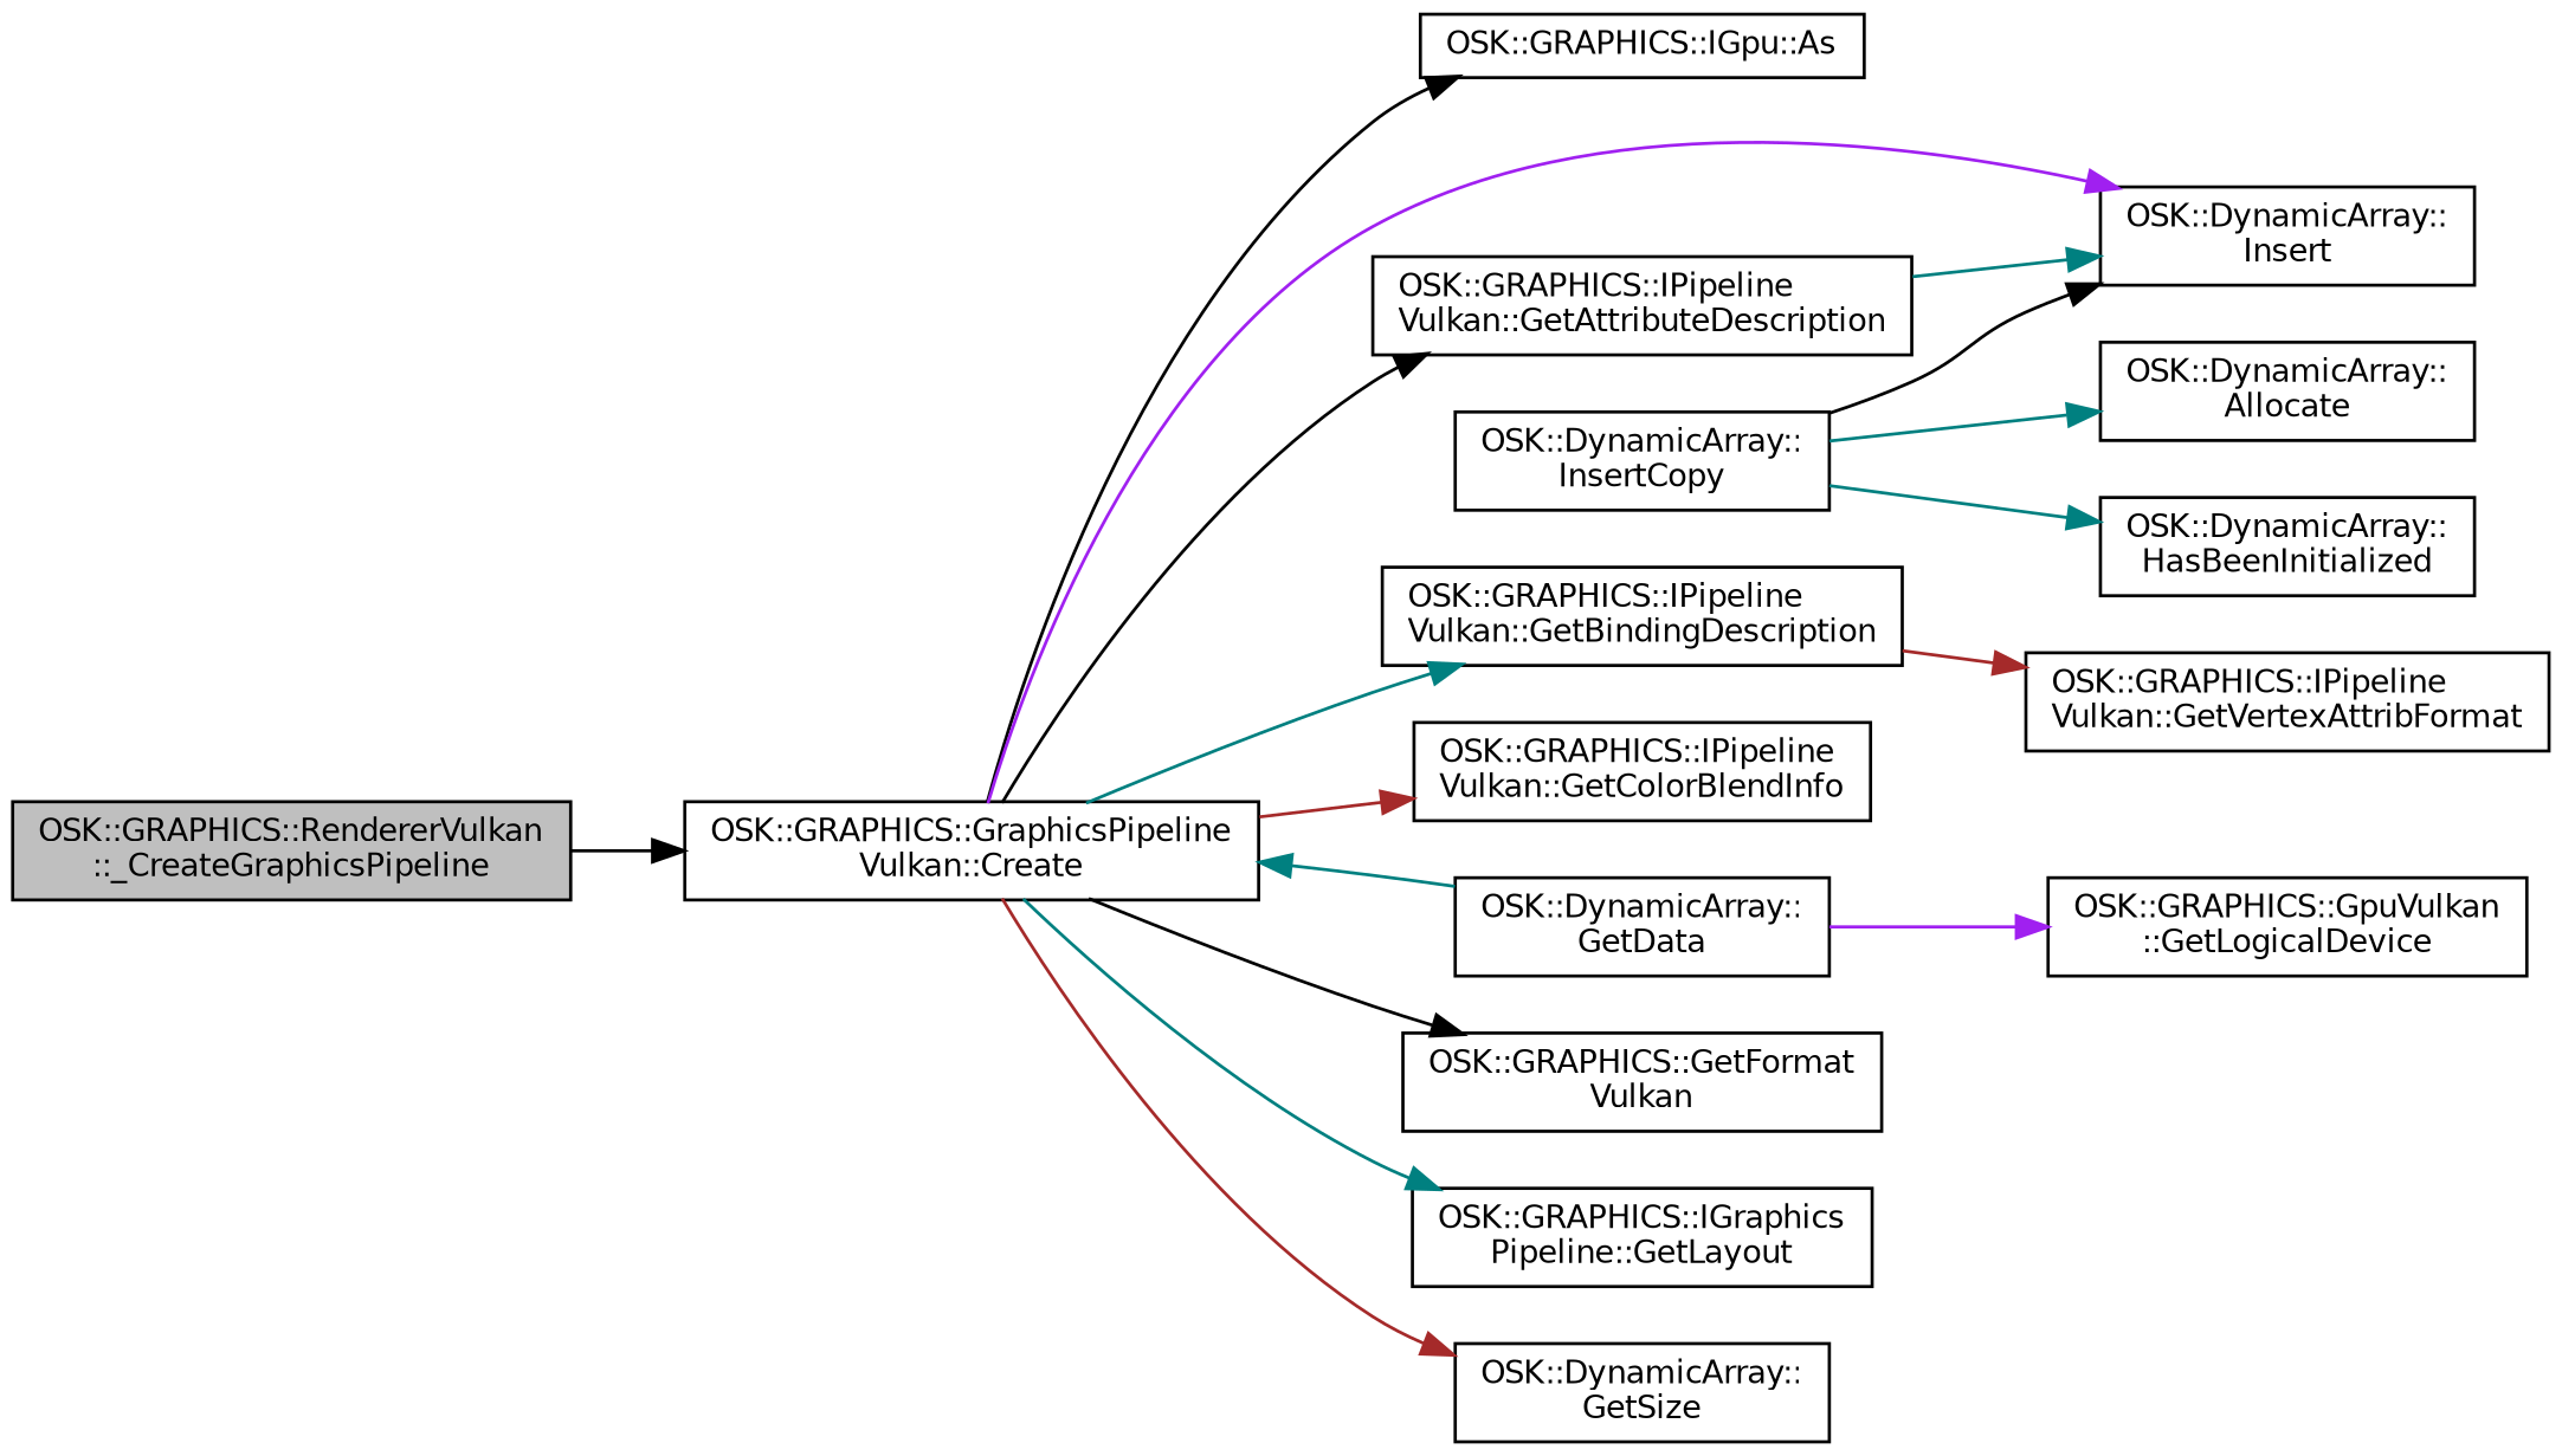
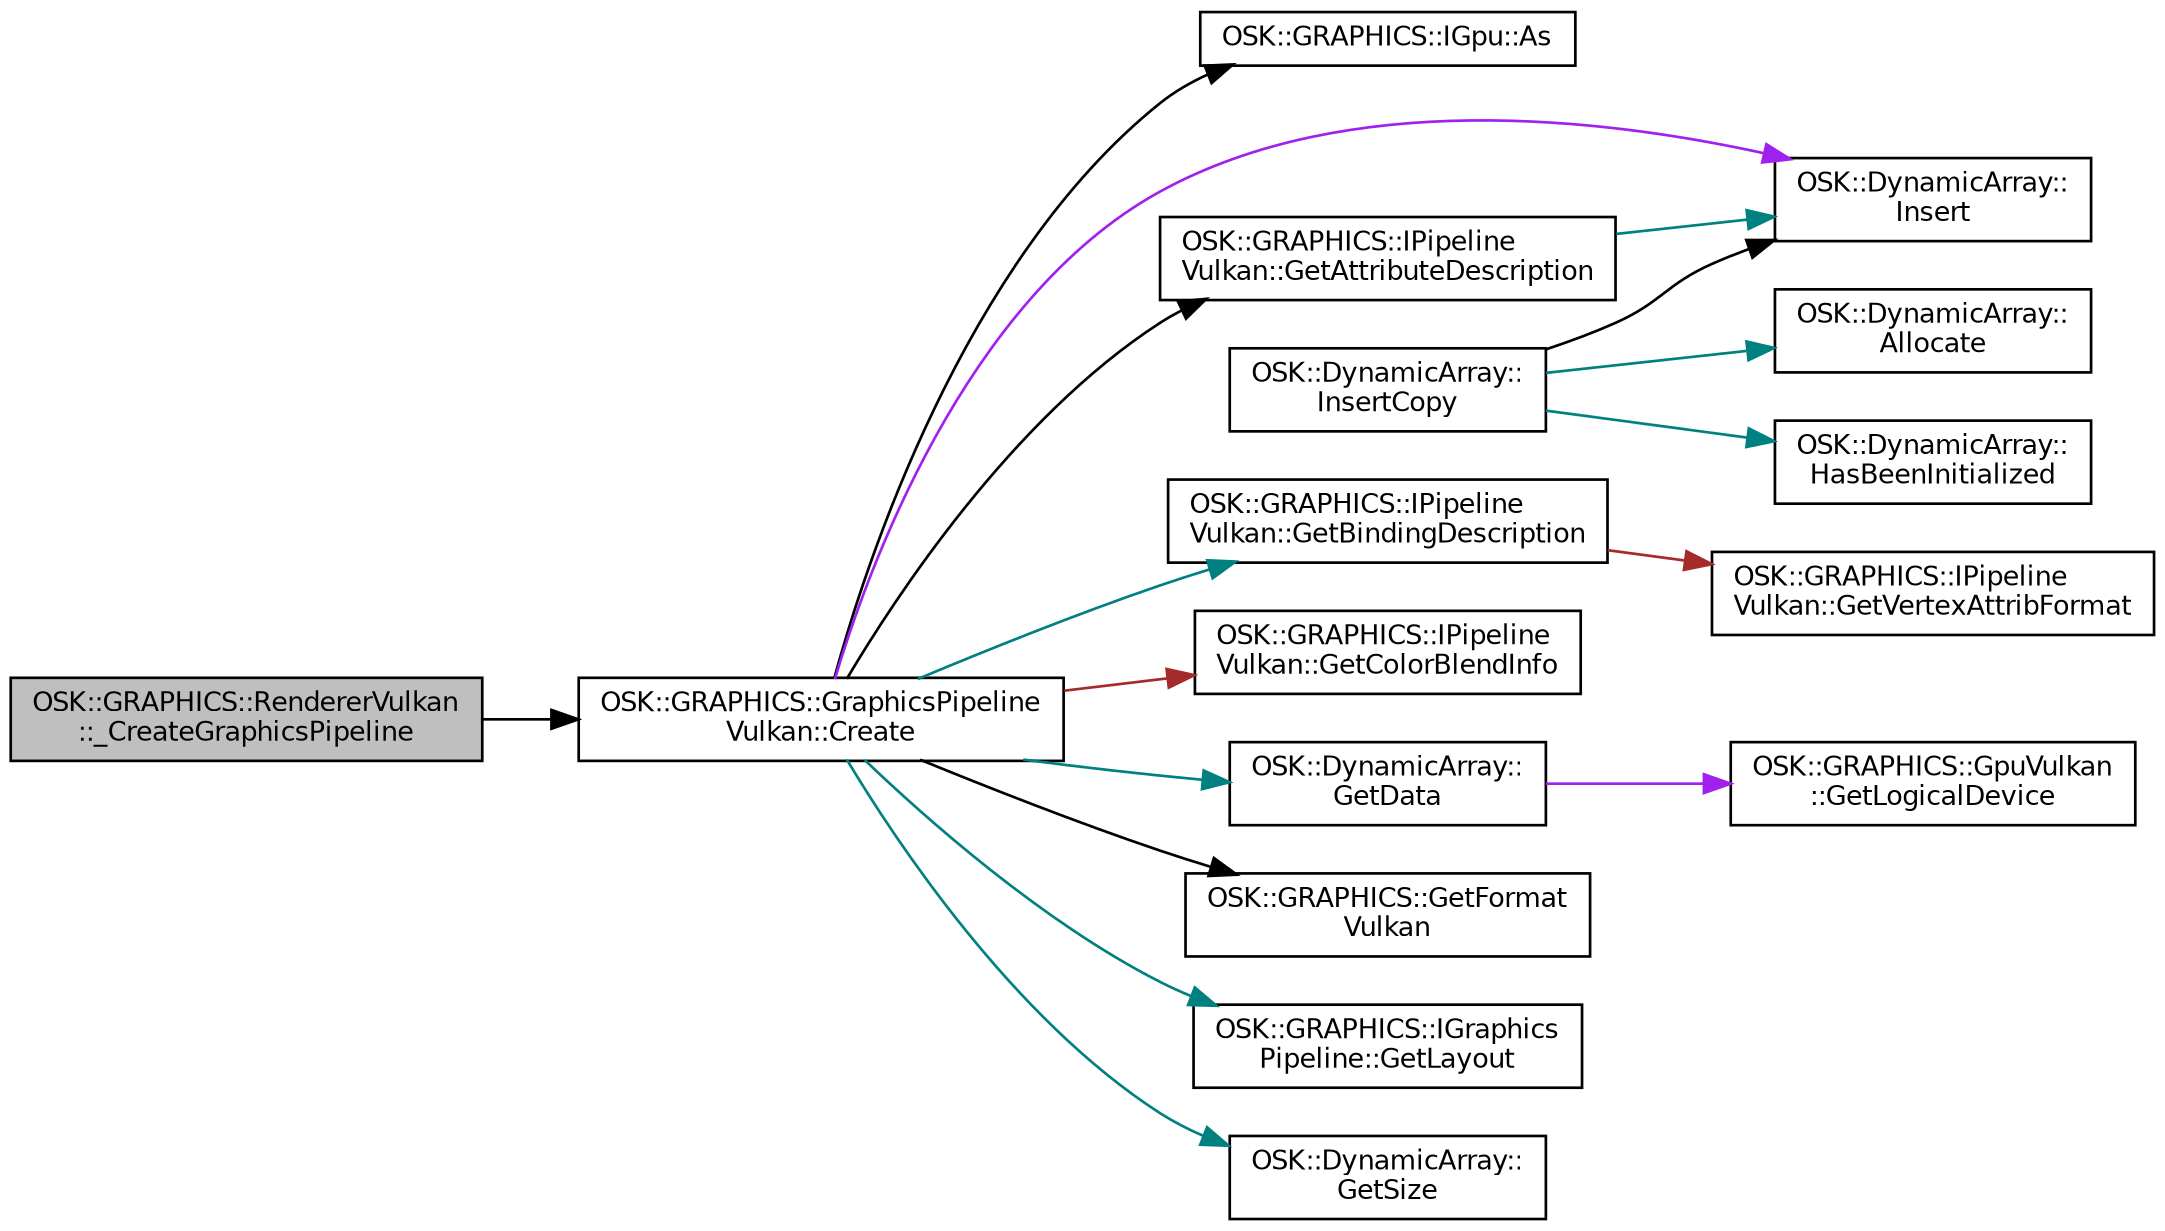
  digraph {
    rankdir=LR
    node [color=black fillcolor=white fontname=Helvetica fontsize=10 shape=record style=filled]
    edge [color=teal fontname=Helvetica fontsize=10 labelfontname=Helvetica labelfontsize=10 style=solid]
    n1 [fillcolor=grey75 fontcolor=black height=0.2 label="OSK::GRAPHICS::RendererVulkan\l::_CreateGraphicsPipeline" width=0.4]
    n2 [height=0.2 label="OSK::GRAPHICS::GraphicsPipeline\lVulkan::Create" width=0.4]
    n3 [height=0.2 label="OSK::GRAPHICS::IGpu::As" width=0.4]
    n4 [height=0.2 label="OSK::GRAPHICS::IPipeline\lVulkan::GetAttributeDescription" width=0.4]
    n5 [height=0.2 label="OSK::DynamicArray::\lInsert" width=0.4]
    n6 [height=0.2 label="OSK::GRAPHICS::IPipeline\lVulkan::GetBindingDescription" width=0.4]
    n7 [height=0.2 label="OSK::GRAPHICS::IPipeline\lVulkan::GetColorBlendInfo" width=0.4]
    n8 [height=0.2 label="OSK::DynamicArray::\lGetData" width=0.4]
    n9 [height=0.2 label="OSK::GRAPHICS::GetFormat\lVulkan" width=0.4]
    n10 [height=0.2 label="OSK::GRAPHICS::IGraphics\lPipeline::GetLayout" width=0.4]
    n11 [height=0.2 label="OSK::DynamicArray::\lGetSize" width=0.4]
    n12 [height=0.2 label="OSK::GRAPHICS::IPipeline\lVulkan::GetVertexAttribFormat" width=0.4]
    n13 [height=0.2 label="OSK::GRAPHICS::GpuVulkan\l::GetLogicalDevice" width=0.4]
    n14 [height=0.2 label="OSK::DynamicArray::\lInsertCopy" width=0.4]
    n15 [height=0.2 label="OSK::DynamicArray::\lAllocate" width=0.4]
    n16 [height=0.2 label="OSK::DynamicArray::\lHasBeenInitialized" width=0.4]
    n1 -> n2 [color=black]
    n2 -> n3 [color=black]
    n2 -> n4 [color=black]
    n2 -> n5 [color=purple]
    n2 -> n6
    n2 -> n7 [color=brown]
-   n8 -> n2
+   n2 -> n8
    n2 -> n9 [color=black]
    n2 -> n10
-   n2 -> n11 [color=brown]
+   n2 -> n11
    n4 -> n5
    n6 -> n12 [color=brown]
    n8 -> n13 [color=purple]
    n14 -> n5 [color=black]
    n14 -> n15
    n14 -> n16
  }
